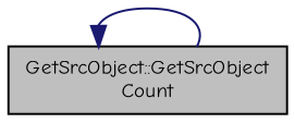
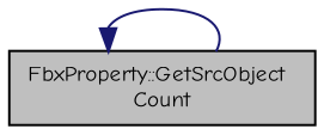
  digraph {
    rankdir=LR
    fontname="Comic Neue"
-   n1 [color=black fillcolor=grey75 fontcolor=black fontname="Comic Neue" fontsize=10 height=0.2 label="GetSrcObject::GetSrcObject\lCount" shape=record style=filled width=0.4]
+   n1 [color=black fillcolor=grey75 fontcolor=black fontname="Comic Neue" fontsize=10 height=0.2 label="FbxProperty::GetSrcObject\lCount" shape=record style=filled width=0.4]
    n1 -> n1 [color=midnightblue dir=back fontname="Comic Neue" fontsize=10 labelfontname=Helvetica labelfontsize=10 style=solid]
  }
